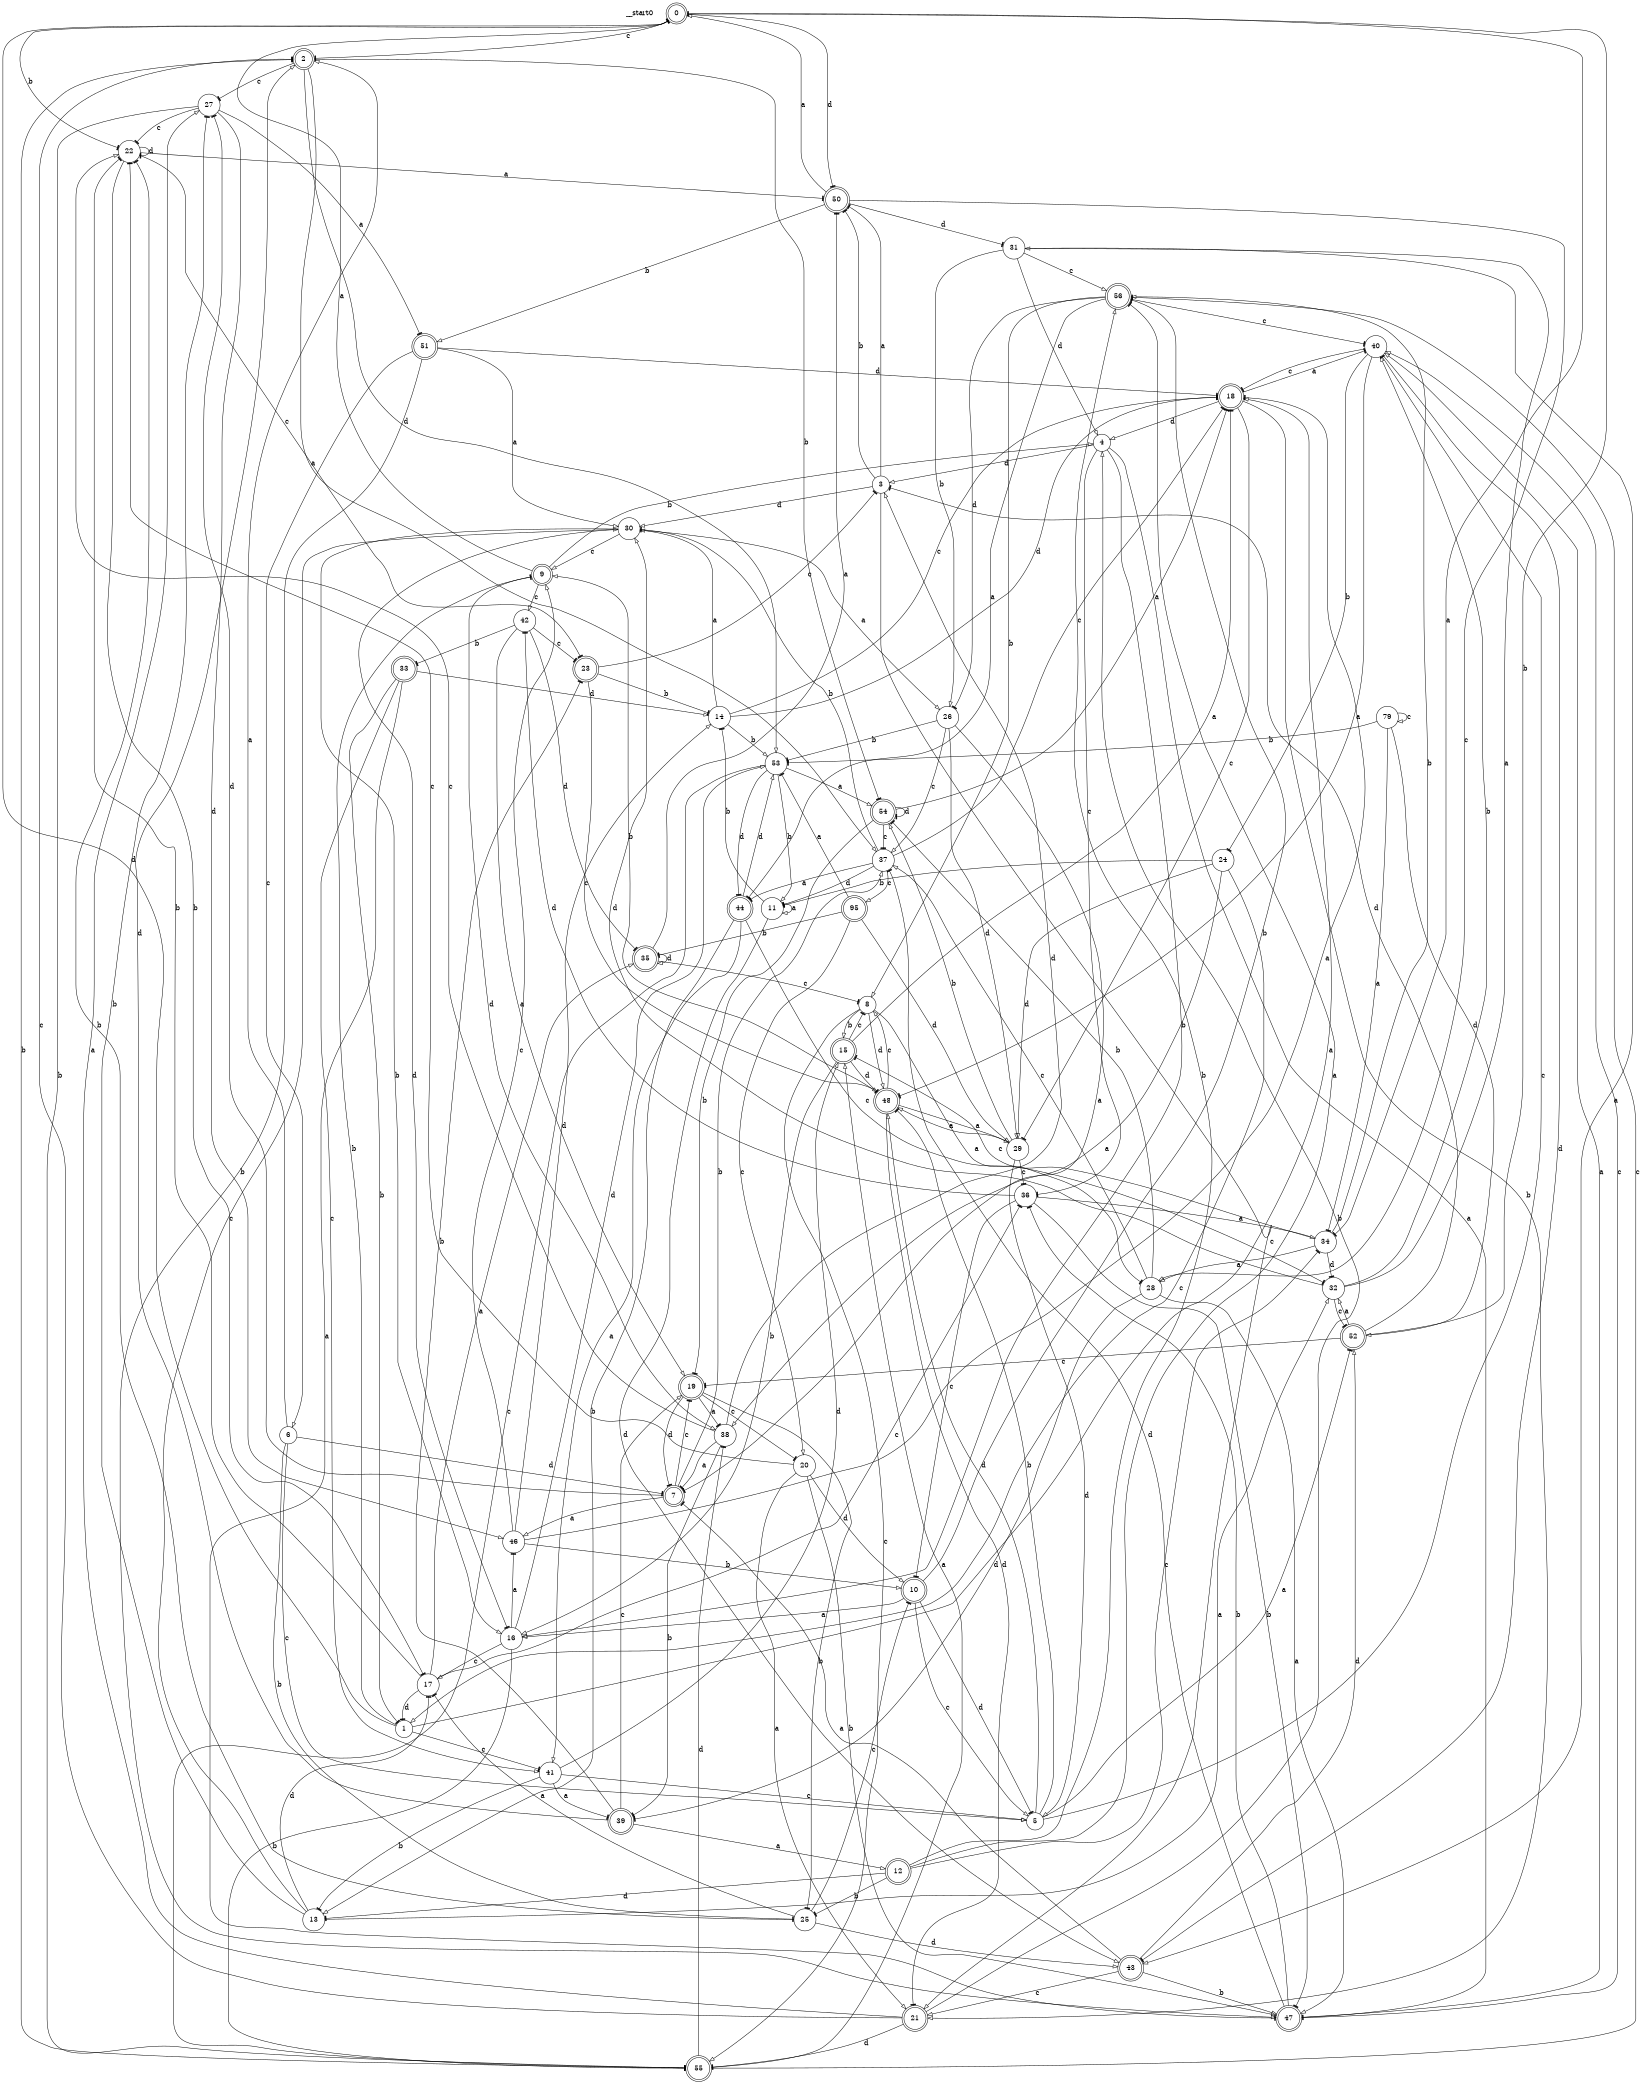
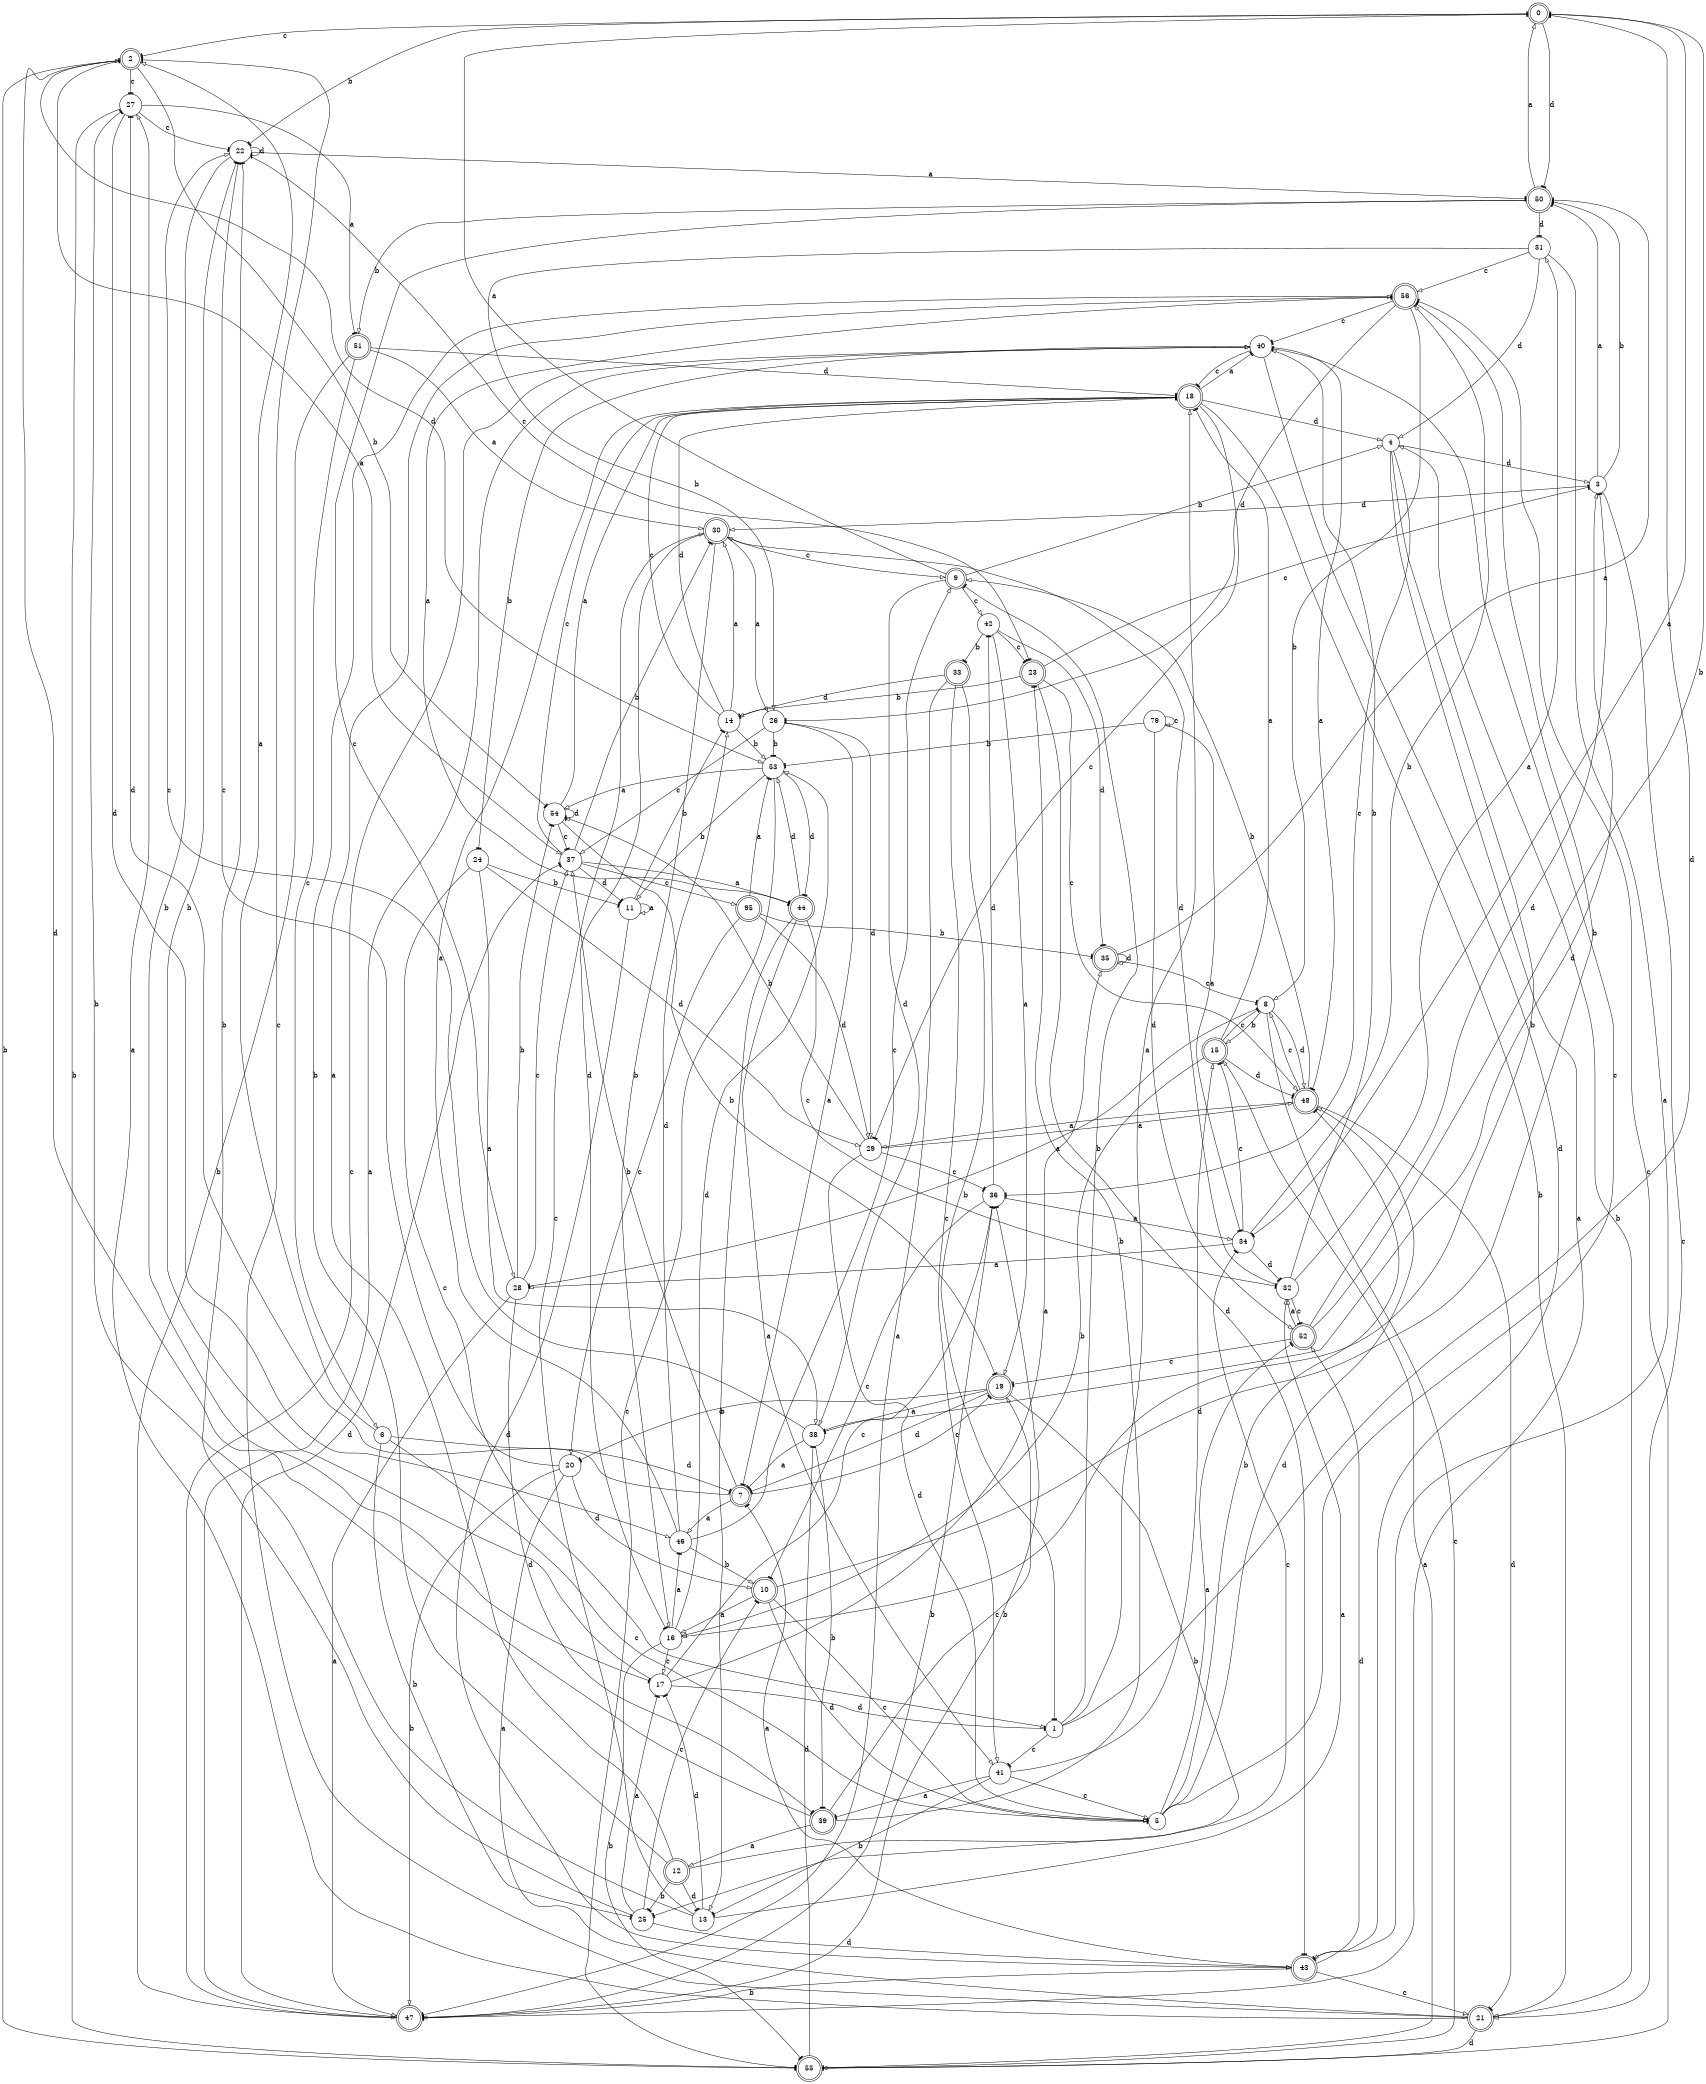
  digraph {
    rankdir=TB
    node [shape=circle color=black fillcolor=white style=filled]
    edge [arrowhead=tee]
-   __start0 [shape=none color="" fillcolor="" style=""]
    n2 [label=0 shape=doublecircle style="rounded,filled"]
    n3 [label=2 shape=doublecircle style="rounded,filled"]
    n4 [label=22]
    n5 [label=34]
    n6 [label=50 shape=doublecircle style="rounded,filled"]
    n7 [label=27]
    n8 [label=37]
    n9 [label=53]
-   n10 [label=54 shape=doublecircle]
+   n10 [label=54]
    n11 [label=17]
    n12 [label=23 shape=doublecircle style="rounded,filled"]
    n13 [label=15 shape=doublecircle style="rounded,filled"]
    n14 [label=28]
    n15 [label=56 shape=doublecircle style="rounded,filled"]
    n16 [label=32]
    n17 [label=51 shape=doublecircle style="rounded,filled"]
    n18 [label=31]
    n19 [label=1]
    n20 [label=9 shape=doublecircle style="rounded,filled"]
    n21 [label=18 shape=doublecircle style="rounded,filled"]
    n22 [label=41]
    n23 [label=4]
    n24 [label=38]
    n25 [label=42]
    n26 [label=21 shape=doublecircle style="rounded,filled"]
    n27 [label=40]
    n28 [label=29]
    n29 [label=5]
    n30 [label=13]
    n31 [label=39 shape=doublecircle style="rounded,filled"]
    n32 [label=46]
    n33 [label=55 shape=doublecircle style="rounded,filled"]
-   n34 [label=30 style="rounded,filled"]
+   n34 [label=30 shape=doublecircle style="rounded,filled"]
    n35 [label=11]
    n36 [label=44 shape=doublecircle style="rounded,filled"]
    n37 [label=95 shape=doublecircle style="rounded,filled"]
    n38 [label=19 shape=doublecircle style="rounded,filled"]
    n39 [label=3]
    n40 [label=16]
    n41 [label=26]
    n42 [label=36]
    n43 [label=47 shape=doublecircle style="rounded,filled"]
    n44 [label=10 shape=doublecircle style="rounded,filled"]
    n45 [label=48 shape=doublecircle style="rounded,filled"]
    n46 [label=52 shape=doublecircle style="rounded,filled"]
    n47 [label=43 shape=doublecircle style="rounded,filled"]
    n48 [label=24]
    n49 [label=8]
    n50 [label=6]
    n51 [label=7 shape=doublecircle style="rounded,filled"]
    n52 [label=25]
    n53 [label=20]
    n54 [label=14]
    n55 [label=35 shape=doublecircle style="rounded,filled"]
    n56 [label=33 shape=doublecircle style="rounded,filled"]
    n57 [label=12 shape=doublecircle style="rounded,filled"]
    n58 [label=79]
    n2 -> n3 [label=c]
    n2 -> n4 [label=b]
    n2 -> n5 [label=a]
    n2 -> n6 [label=d]
    n3 -> n7 [label=c]
    n3 -> n8 [arrowhead=onormal label=a]
    n3 -> n9 [arrowhead=onormal label=d]
    n3 -> n10 [label=b]
    n4 -> n4 [label=d]
    n4 -> n6 [label=a]
    n4 -> n11 [label=b]
    n4 -> n12 [label=c]
    n5 -> n13 [label=c]
    n5 -> n14 [arrowhead=onormal label=a]
    n5 -> n15 [arrowhead=onormal label=b]
    n5 -> n16 [label=d]
    n6 -> n2 [arrowhead=onormal label=a]
    n6 -> n14 [arrowhead=onormal label=c]
    n6 -> n17 [arrowhead=onormal label=b]
    n6 -> n18 [label=d]
    n7 -> n4 [label=c]
    n7 -> n17 [label=a]
    n7 -> n32 [arrowhead=onormal label=d]
    n7 -> n33 [label=b]
    n8 -> n21 [label=c]
    n8 -> n34 [label=b]
    n8 -> n35 [label=d]
    n8 -> n36 [label=a]
    n8 -> n37 [arrowhead=onormal label=c]
    n9 -> n10 [arrowhead=onormal label=a]
    n9 -> n33 [label=c]
    n9 -> n35 [arrowhead=onormal label=b]
    n9 -> n36 [label=d]
    n10 -> n8 [label=c]
    n10 -> n10 [label=d]
    n10 -> n21 [label=a]
    n10 -> n38 [label=b]
    n11 -> n4 [label=b]
    n11 -> n19 [label=d]
    n11 -> n42 [label=c]
    n11 -> n55 [arrowhead=onormal label=a]
    n12 -> n39 [label=c]
    n12 -> n45 [arrowhead=onormal label=c]
+   n12 -> n47 [label=d]
    n12 -> n54 [label=b]
    n13 -> n21 [label=a]
    n13 -> n40 [arrowhead=onormal label=b]
    n13 -> n45 [label=d]
    n13 -> n49 [label=c]
    n14 -> n8 [arrowhead=onormal label=c]
    n14 -> n10 [label=b]
    n14 -> n31 [label=d]
    n14 -> n43 [arrowhead=onormal label=a]
    n15 -> n27 [label=c]
    n15 -> n36 [label=a]
    n15 -> n41 [label=d]
    n15 -> n49 [arrowhead=onormal label=b]
    n16 -> n18 [arrowhead=onormal label=a]
    n16 -> n27 [arrowhead=onormal label=b]
    n16 -> n34 [arrowhead=onormal label=d]
    n16 -> n46 [label=c]
    n17 -> n21 [label=d]
    n17 -> n34 [arrowhead=onormal label=a]
    n17 -> n43 [arrowhead=onormal label=b]
    n17 -> n50 [arrowhead=onormal label=c]
    n18 -> n15 [arrowhead=onormal label=c]
    n18 -> n23 [arrowhead=onormal label=d]
    n18 -> n41 [arrowhead=onormal label=b]
    n18 -> n47 [arrowhead=onormal label=a]
    n19 -> n2 [label=d]
    n19 -> n20 [label=b]
    n19 -> n21 [arrowhead=onormal label=a]
    n19 -> n22 [label=c]
    n20 -> n2 [label=a]
    n20 -> n23 [arrowhead=onormal label=b]
    n20 -> n24 [arrowhead=onormal label=d]
    n20 -> n25 [arrowhead=onormal label=c]
    n21 -> n23 [arrowhead=onormal label=d]
    n21 -> n26 [arrowhead=onormal label=b]
    n21 -> n27 [label=a]
    n21 -> n28 [label=c]
    n22 -> n13 [arrowhead=onormal label=d]
    n22 -> n29 [arrowhead=onormal label=c]
    n22 -> n30 [label=b]
    n22 -> n31 [label=a]
    n23 -> n39 [arrowhead=onormal label=d]
    n23 -> n40 [arrowhead=onormal label=b]
    n23 -> n42 [label=c]
    n23 -> n43 [label=a]
    n24 -> n4 [arrowhead=onormal label=c]
    n24 -> n31 [label=b]
    n24 -> n39 [arrowhead=onormal label=d]
    n24 -> n51 [label=a]
    n25 -> n12 [label=c]
    n25 -> n38 [arrowhead=onormal label=a]
    n25 -> n55 [label=d]
    n25 -> n56 [label=b]
    n26 -> n3 [label=c]
    n26 -> n7 [arrowhead=onormal label=a]
    n26 -> n23 [arrowhead=onormal label=b]
    n26 -> n33 [label=d]
    n27 -> n21 [label=c]
    n27 -> n45 [label=a]
    n27 -> n47 [label=d]
    n27 -> n48 [label=b]
    n28 -> n10 [arrowhead=onormal label=b]
    n28 -> n29 [arrowhead=onormal label=d]
    n28 -> n42 [label=c]
    n28 -> n45 [arrowhead=onormal label=a]
    n29 -> n27 [label=c]
    n29 -> n45 [label=b]
    n29 -> n45 [arrowhead=onormal label=d]
    n29 -> n46 [label=a]
    n30 -> n7 [label=b]
    n30 -> n11 [label=d]
    n30 -> n16 [arrowhead=onormal label=a]
    n30 -> n34 [arrowhead=onormal label=c]
    n31 -> n3 [arrowhead=onormal label=d]
    n31 -> n12 [label=b]
    n31 -> n38 [arrowhead=onormal label=c]
    n31 -> n57 [arrowhead=onormal label=a]
    n32 -> n20 [arrowhead=onormal label=c]
    n32 -> n21 [label=a]
    n32 -> n44 [arrowhead=onormal label=b]
    n32 -> n54 [arrowhead=onormal label=d]
    n33 -> n3 [label=b]
    n33 -> n13 [arrowhead=onormal label=a]
    n33 -> n15 [label=c]
    n33 -> n24 [label=d]
    n34 -> n20 [arrowhead=onormal label=c]
    n34 -> n40 [arrowhead=onormal label=b]
    n34 -> n40 [label=d]
    n34 -> n41 [arrowhead=onormal label=a]
    n35 -> n35 [arrowhead=onormal label=a]
    n35 -> n47 [arrowhead=onormal label=d]
    n35 -> n54 [label=b]
    n36 -> n9 [arrowhead=onormal label=d]
    n36 -> n16 [label=c]
    n36 -> n22 [arrowhead=onormal label=a]
    n36 -> n30 [arrowhead=onormal label=b]
    n37 -> n9 [label=a]
    n37 -> n28 [arrowhead=onormal label=d]
    n37 -> n53 [arrowhead=onormal label=c]
    n37 -> n55 [label=b]
    n38 -> n24 [label=a]
    n38 -> n51 [label=d]
    n38 -> n52 [label=b]
    n38 -> n53 [label=c]
    n39 -> n6 [label=a]
    n39 -> n6 [label=b]
    n39 -> n26 [arrowhead=onormal label=c]
    n39 -> n34 [arrowhead=onormal label=d]
    n40 -> n9 [arrowhead=onormal label=d]
    n40 -> n11 [arrowhead=onormal label=c]
    n40 -> n32 [label=a]
    n40 -> n33 [label=b]
    n41 -> n8 [arrowhead=onormal label=c]
    n41 -> n9 [label=b]
    n41 -> n28 [arrowhead=onormal label=d]
    n41 -> n51 [label=a]
    n42 -> n5 [arrowhead=onormal label=a]
    n42 -> n25 [label=d]
    n42 -> n43 [label=b]
    n42 -> n44 [label=c]
    n43 -> n8 [label=d]
    n43 -> n27 [arrowhead=onormal label=a]
    n43 -> n27 [arrowhead=onormal label=c]
    n43 -> n42 [label=b]
    n44 -> n15 [label=b]
    n44 -> n29 [arrowhead=onormal label=c]
    n44 -> n29 [label=d]
    n44 -> n40 [arrowhead=onormal label=a]
    n45 -> n20 [arrowhead=onormal label=b]
    n45 -> n26 [label=d]
    n45 -> n28 [arrowhead=onormal label=a]
    n45 -> n49 [arrowhead=onormal label=c]
    n46 -> n2 [label=b]
    n46 -> n16 [arrowhead=onormal label=a]
    n46 -> n38 [label=c]
    n46 -> n39 [label=d]
    n47 -> n26 [arrowhead=onormal label=c]
    n47 -> n43 [arrowhead=onormal label=b]
    n47 -> n46 [arrowhead=onormal label=d]
    n47 -> n51 [label=a]
    n48 -> n19 [arrowhead=onormal label=c]
    n48 -> n24 [arrowhead=onormal label=a]
    n48 -> n28 [arrowhead=onormal label=d]
    n48 -> n35 [label=b]
    n49 -> n13 [arrowhead=onormal label=b]
    n49 -> n14 [label=a]
    n49 -> n33 [arrowhead=onormal label=c]
    n49 -> n45 [arrowhead=onormal label=d]
    n50 -> n3 [arrowhead=onormal label=a]
    n50 -> n29 [arrowhead=onormal label=c]
    n50 -> n51 [label=d]
    n50 -> n52 [label=b]
    n51 -> n7 [label=d]
    n51 -> n8 [arrowhead=onormal label=b]
    n51 -> n32 [arrowhead=onormal label=a]
    n51 -> n38 [label=c]
    n52 -> n4 [label=b]
    n52 -> n11 [label=a]
    n52 -> n44 [label=c]
    n52 -> n47 [arrowhead=onormal label=d]
    n53 -> n4 [label=c]
    n53 -> n26 [arrowhead=onormal label=a]
    n53 -> n43 [arrowhead=onormal label=b]
    n53 -> n44 [arrowhead=onormal label=d]
    n54 -> n9 [arrowhead=onormal label=b]
    n54 -> n21 [label=c]
    n54 -> n21 [label=d]
    n54 -> n34 [arrowhead=onormal label=a]
    n55 -> n6 [label=a]
    n55 -> n49 [label=c]
    n55 -> n55 [arrowhead=onormal label=d]
    n56 -> n19 [label=b]
    n56 -> n22 [arrowhead=onormal label=c]
    n56 -> n43 [label=a]
    n56 -> n54 [arrowhead=onormal label=d]
    n57 -> n5 [label=c]
    n57 -> n15 [label=a]
    n57 -> n15 [arrowhead=onormal label=b]
    n57 -> n30 [label=d]
    n57 -> n52 [label=b]
    n58 -> n5 [label=a]
    n58 -> n9 [label=b]
    n58 -> n46 [arrowhead=onormal label=d]
    n58 -> n58 [arrowhead=onormal label=c]
  }
